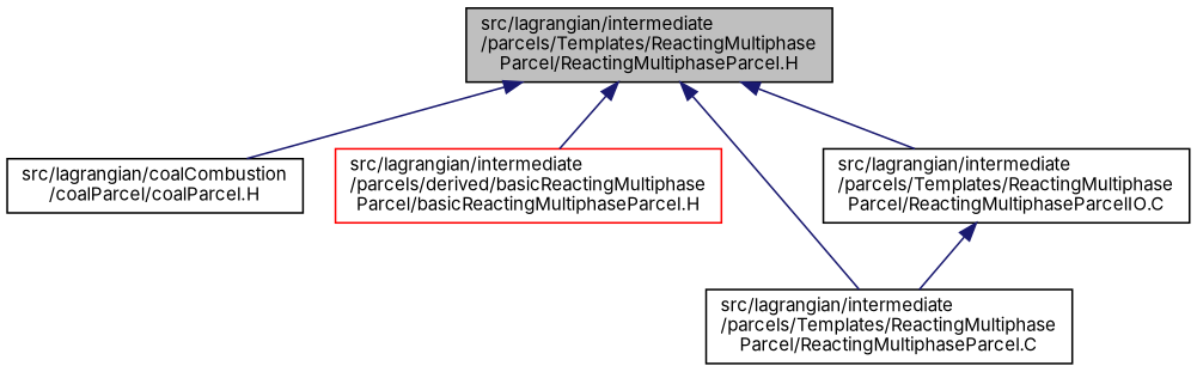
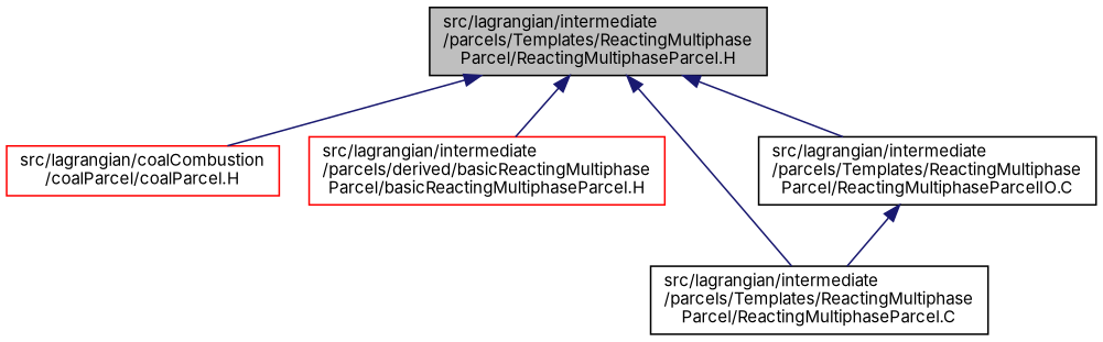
  digraph {
    fontname=Inter
    node [color=black fontname=Inter fontsize=10 shape=record]
    edge [color=midnightblue dir=back fontname=Inter fontsize=10 labelfontname=Helvetica labelfontsize=10 style=solid]
    n1 [fillcolor=grey75 fontcolor=black height=0.2 label="src/lagrangian/intermediate\l/parcels/Templates/ReactingMultiphase\lParcel/ReactingMultiphaseParcel.H" style=filled width=0.4]
-   n2 [height=0.2 label="src/lagrangian/coalCombustion\l/coalParcel/coalParcel.H" width=0.4]
+   n2 [color=red height=0.2 label="src/lagrangian/coalCombustion\l/coalParcel/coalParcel.H" width=0.4]
    n3 [color=red height=0.2 label="src/lagrangian/intermediate\l/parcels/derived/basicReactingMultiphase\lParcel/basicReactingMultiphaseParcel.H" width=0.4]
    n4 [height=0.2 label="src/lagrangian/intermediate\l/parcels/Templates/ReactingMultiphase\lParcel/ReactingMultiphaseParcel.C" width=0.4]
    n5 [height=0.2 label="src/lagrangian/intermediate\l/parcels/Templates/ReactingMultiphase\lParcel/ReactingMultiphaseParcelIO.C" width=0.4]
    n1 -> n2
    n1 -> n3
    n1 -> n4
    n1 -> n5
    n5 -> n4
  }
